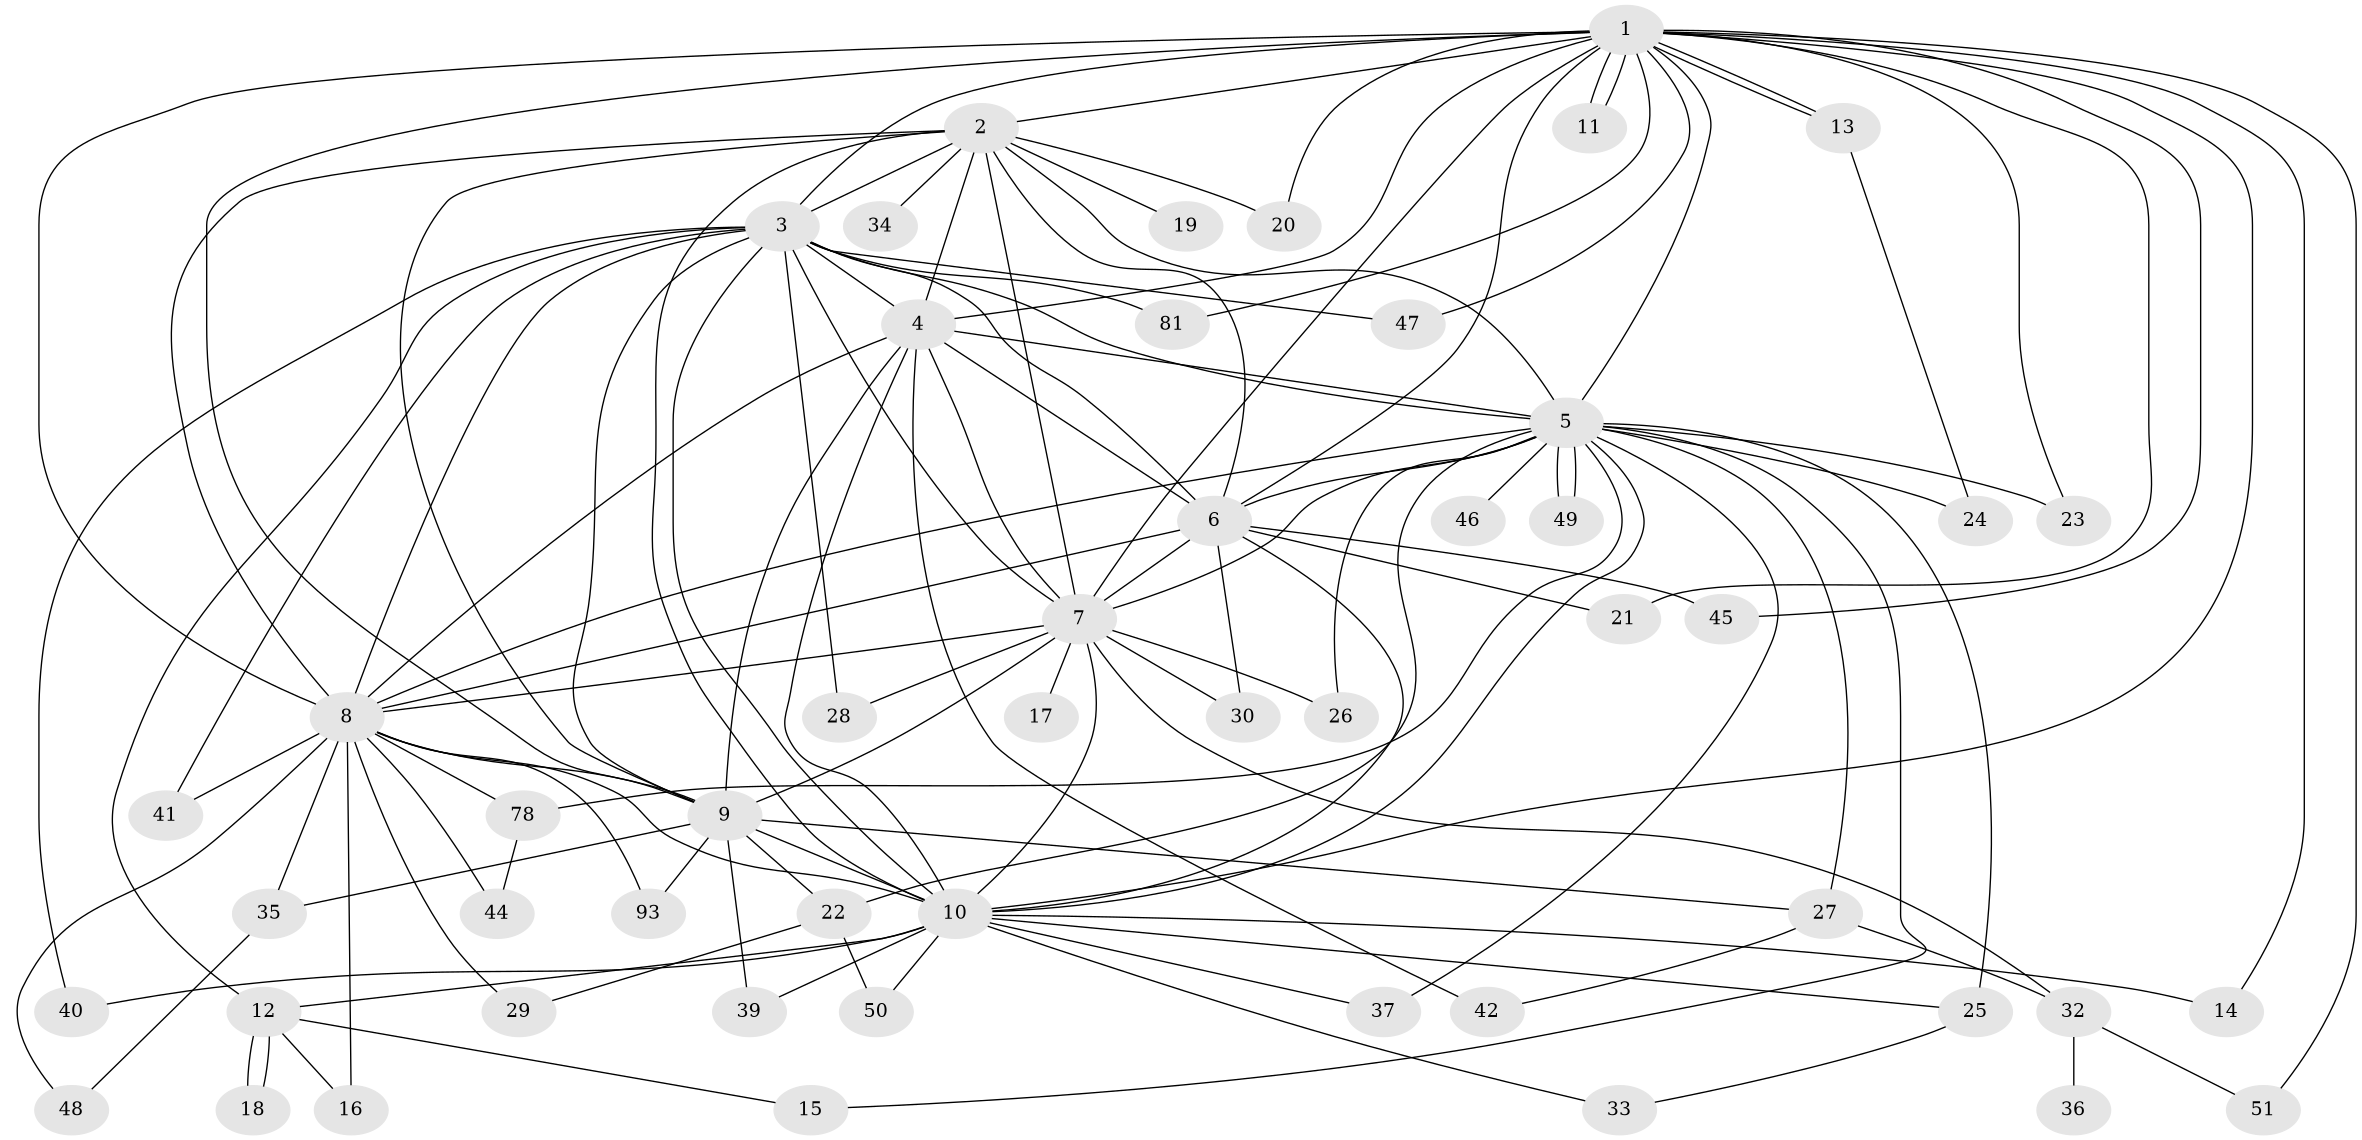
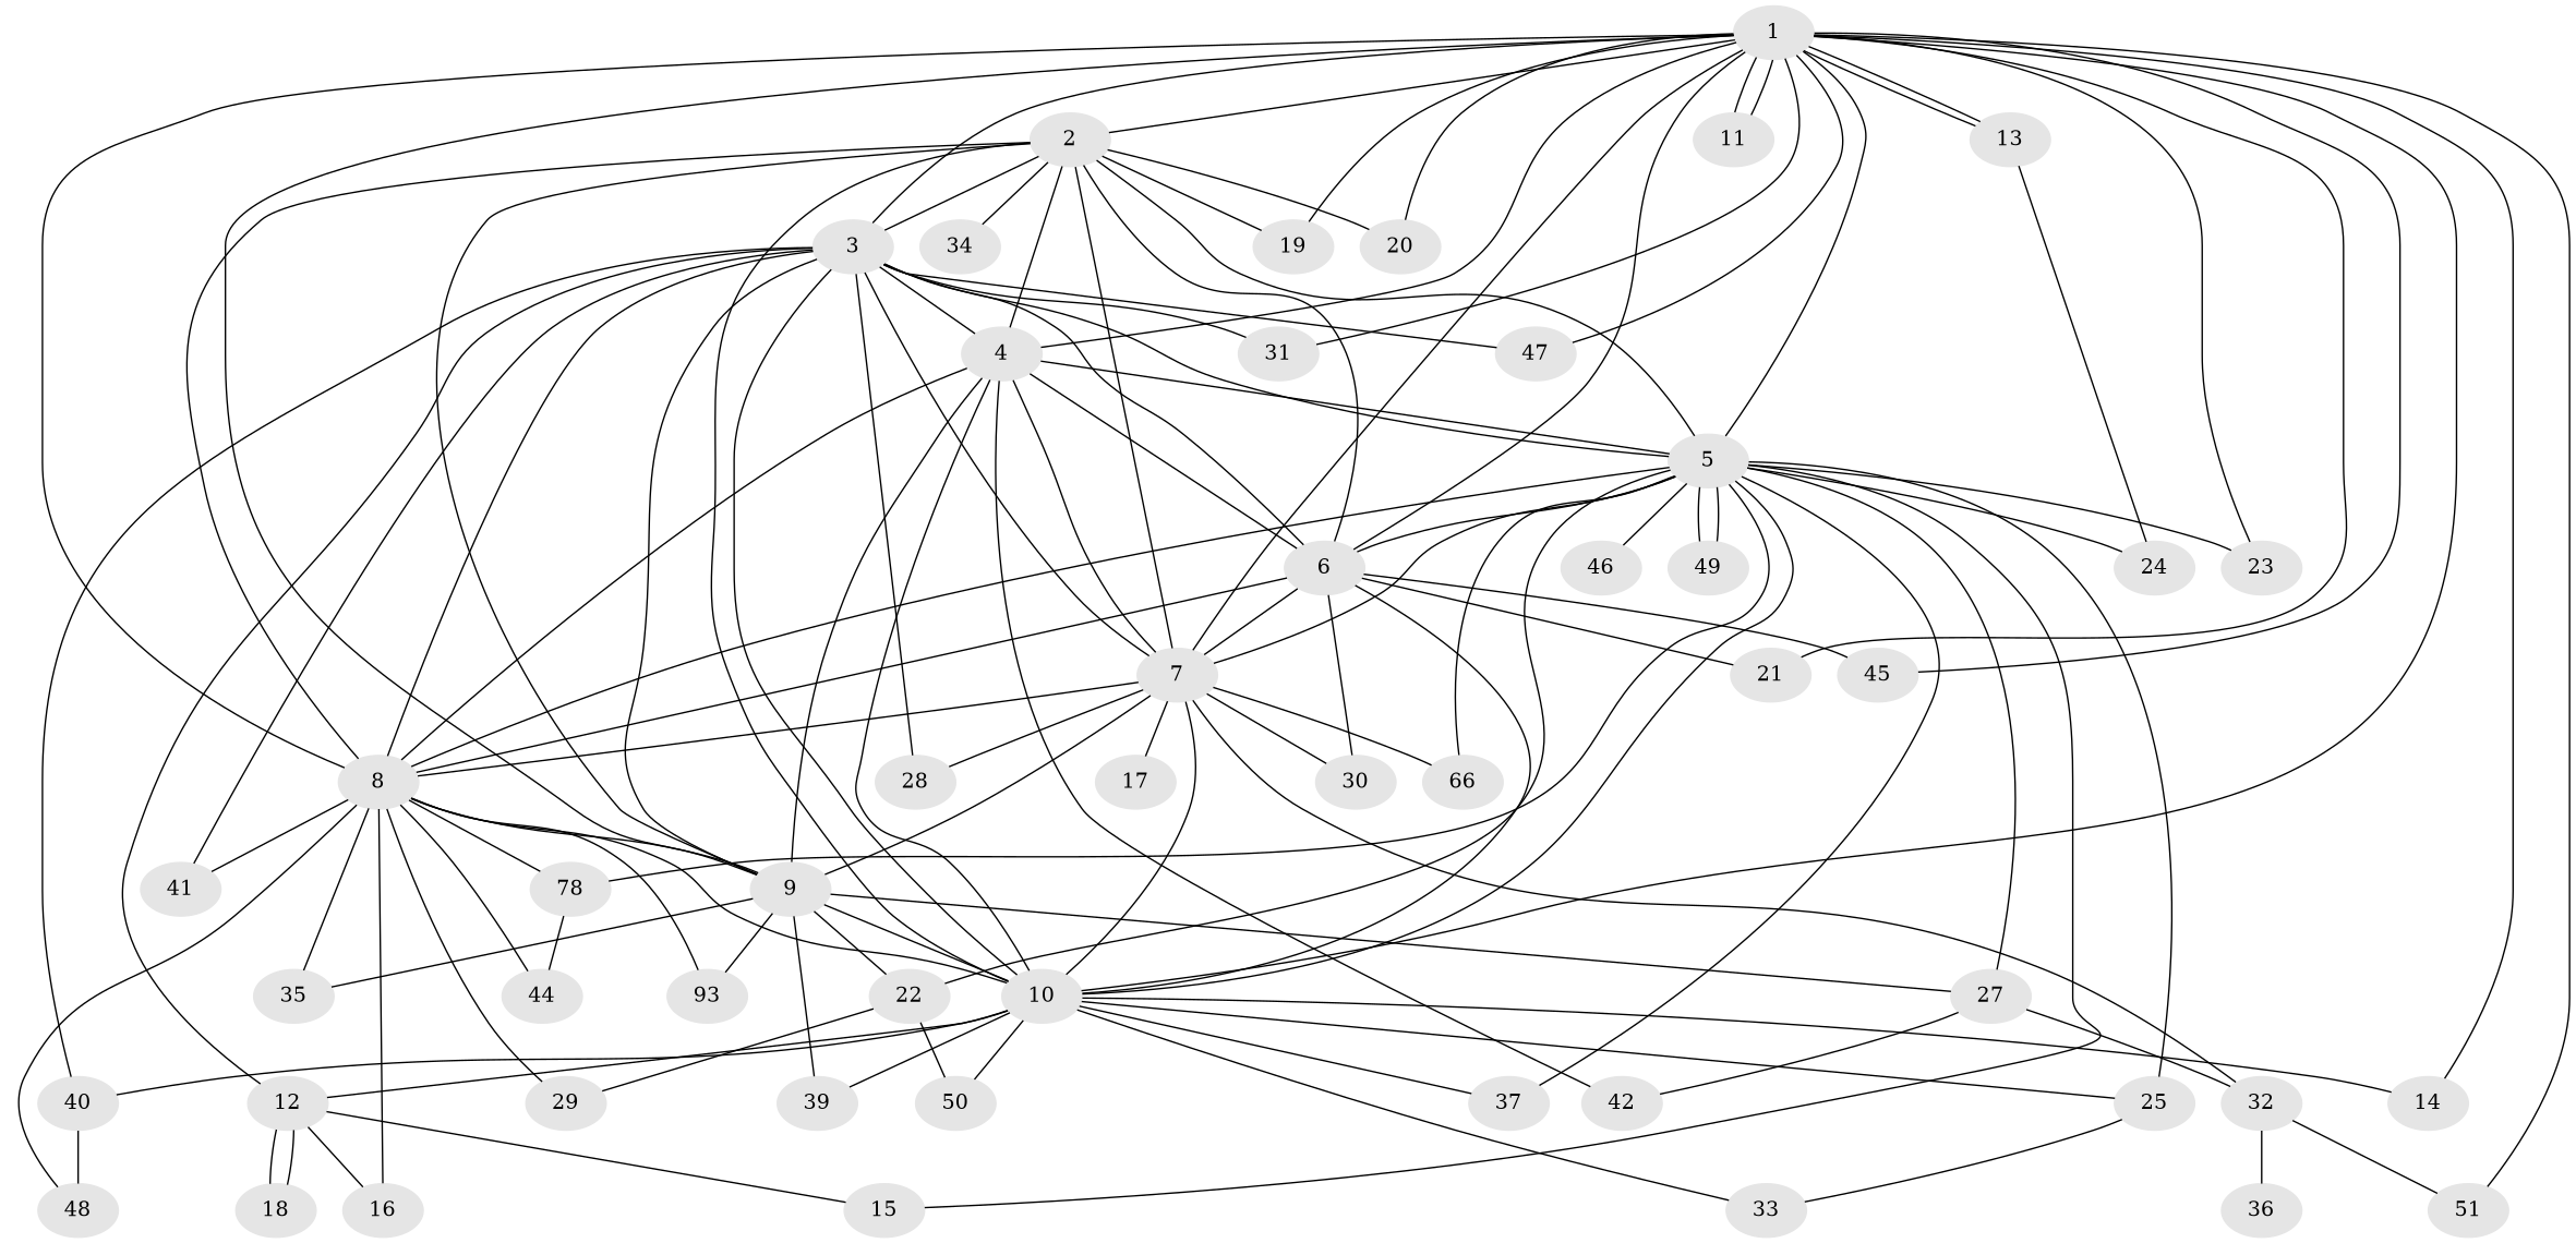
  graph {
    node [color=gray90 style=filled]
    1
    2
    3
    4
    5
    6
    7
    8
    9
    10
    11
    13
    14
    19
    20
    21
    23
-   31 [label=81]
+   31
    45
    47
    51
    34
    12
    28
    40
    41
    42
    15
    22
    24
    25
-   26
+   26 [label=66]
    27
    37
    n35 [label=78]
    46
    49
    30
    17
    32
    16
    29
    35
    n44 [label=93]
    44
    48
    39
    33
    50
    18
    36
    1 -- 2
    1 -- 3
    1 -- 4
    1 -- 5
    1 -- 6
    1 -- 7
    1 -- 8
    1 -- 9
    1 -- 10
    1 -- 11
    1 -- 11
    1 -- 13
    1 -- 13
    1 -- 14
+   1 -- 19
    1 -- 20
    1 -- 21
    1 -- 23
    1 -- 31
    1 -- 45
    1 -- 47
    1 -- 51
    2 -- 3
    2 -- 4
    2 -- 5
    2 -- 6
    2 -- 7
    2 -- 8
    2 -- 9
    2 -- 10
    2 -- 19
    2 -- 20
    2 -- 34
    3 -- 4
    3 -- 5
    3 -- 6
    3 -- 7
    3 -- 8
    3 -- 9
    3 -- 10
    3 -- 31
    3 -- 47
    3 -- 12
    3 -- 28
    3 -- 40
    3 -- 41
    4 -- 5
    4 -- 6
    4 -- 7
    4 -- 8
    4 -- 9
    4 -- 10
    4 -- 42
    5 -- 6
    5 -- 7
    5 -- 8
    5 -- 10
    5 -- 23
    5 -- 15
    5 -- 22
    5 -- 24
    5 -- 25
    5 -- 26
    5 -- 27
    5 -- 37
    5 -- n35
    5 -- 46
    5 -- 49
    5 -- 49
    6 -- 7
    6 -- 8
    6 -- 10
    6 -- 21
    6 -- 45
    6 -- 30
    7 -- 8
    7 -- 9
    7 -- 10
    7 -- 28
    7 -- 26
    7 -- 30
    7 -- 17
    7 -- 32
    8 -- 9
    8 -- 10
    8 -- 41
    8 -- n35
    8 -- 16
    8 -- 29
    8 -- 35
    8 -- n44
    8 -- 44
    8 -- 48
    9 -- 10
    9 -- 22
    9 -- 27
    9 -- 35
    9 -- n44
    9 -- 39
    10 -- 14
    10 -- 12
    10 -- 40
    10 -- 25
    10 -- 37
    10 -- 39
    10 -- 33
    10 -- 50
    13 -- 24
    12 -- 15
    12 -- 16
    12 -- 18
    12 -- 18
    22 -- 29
    22 -- 50
    25 -- 33
    27 -- 42
    27 -- 32
    n35 -- 44
    32 -- 51
    32 -- 36
-   35 -- 48
+   40 -- 48
  }
